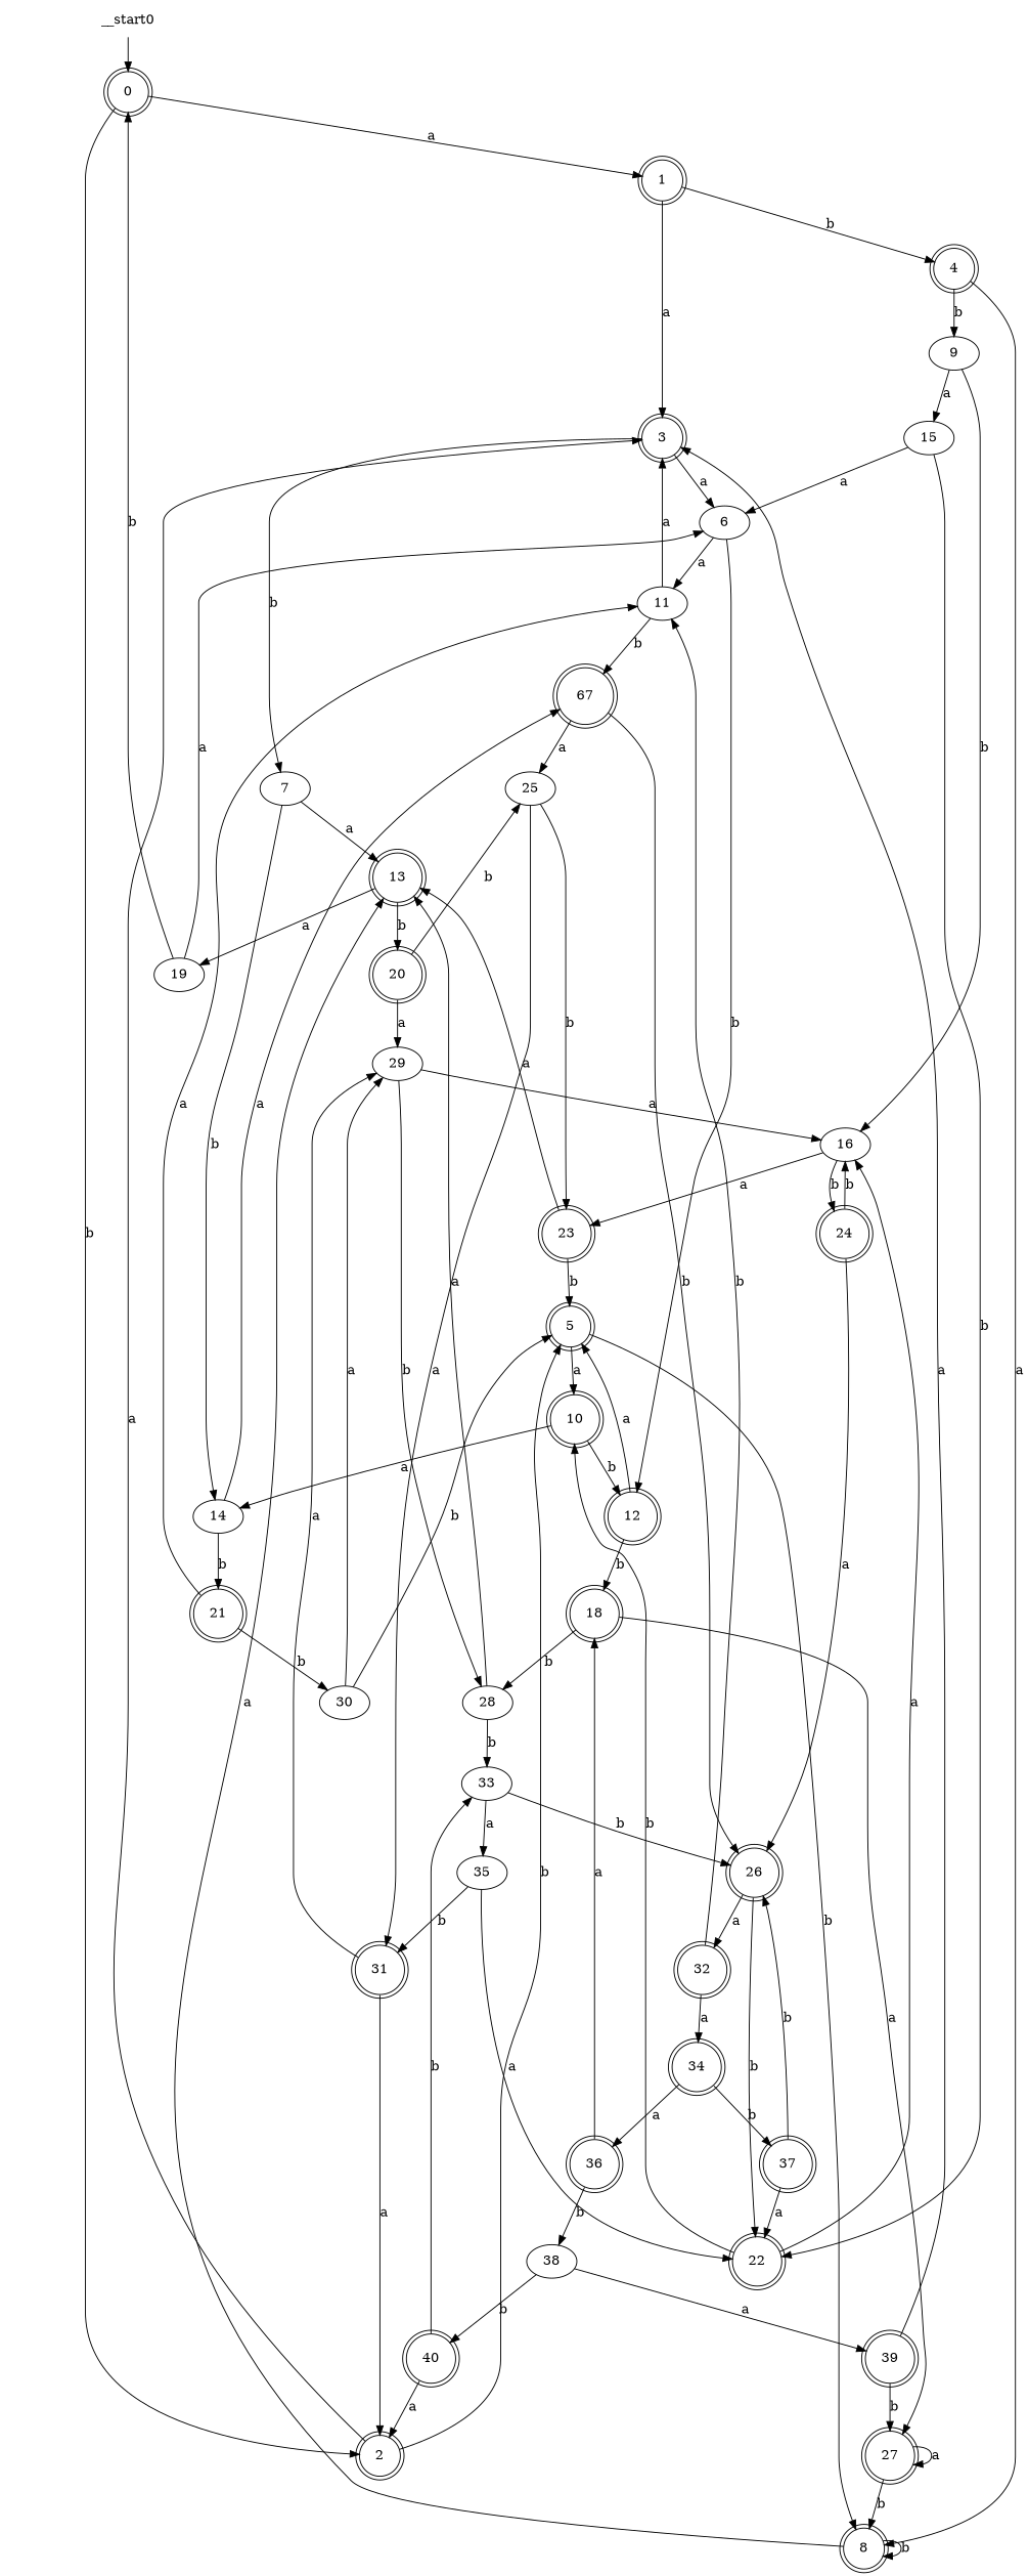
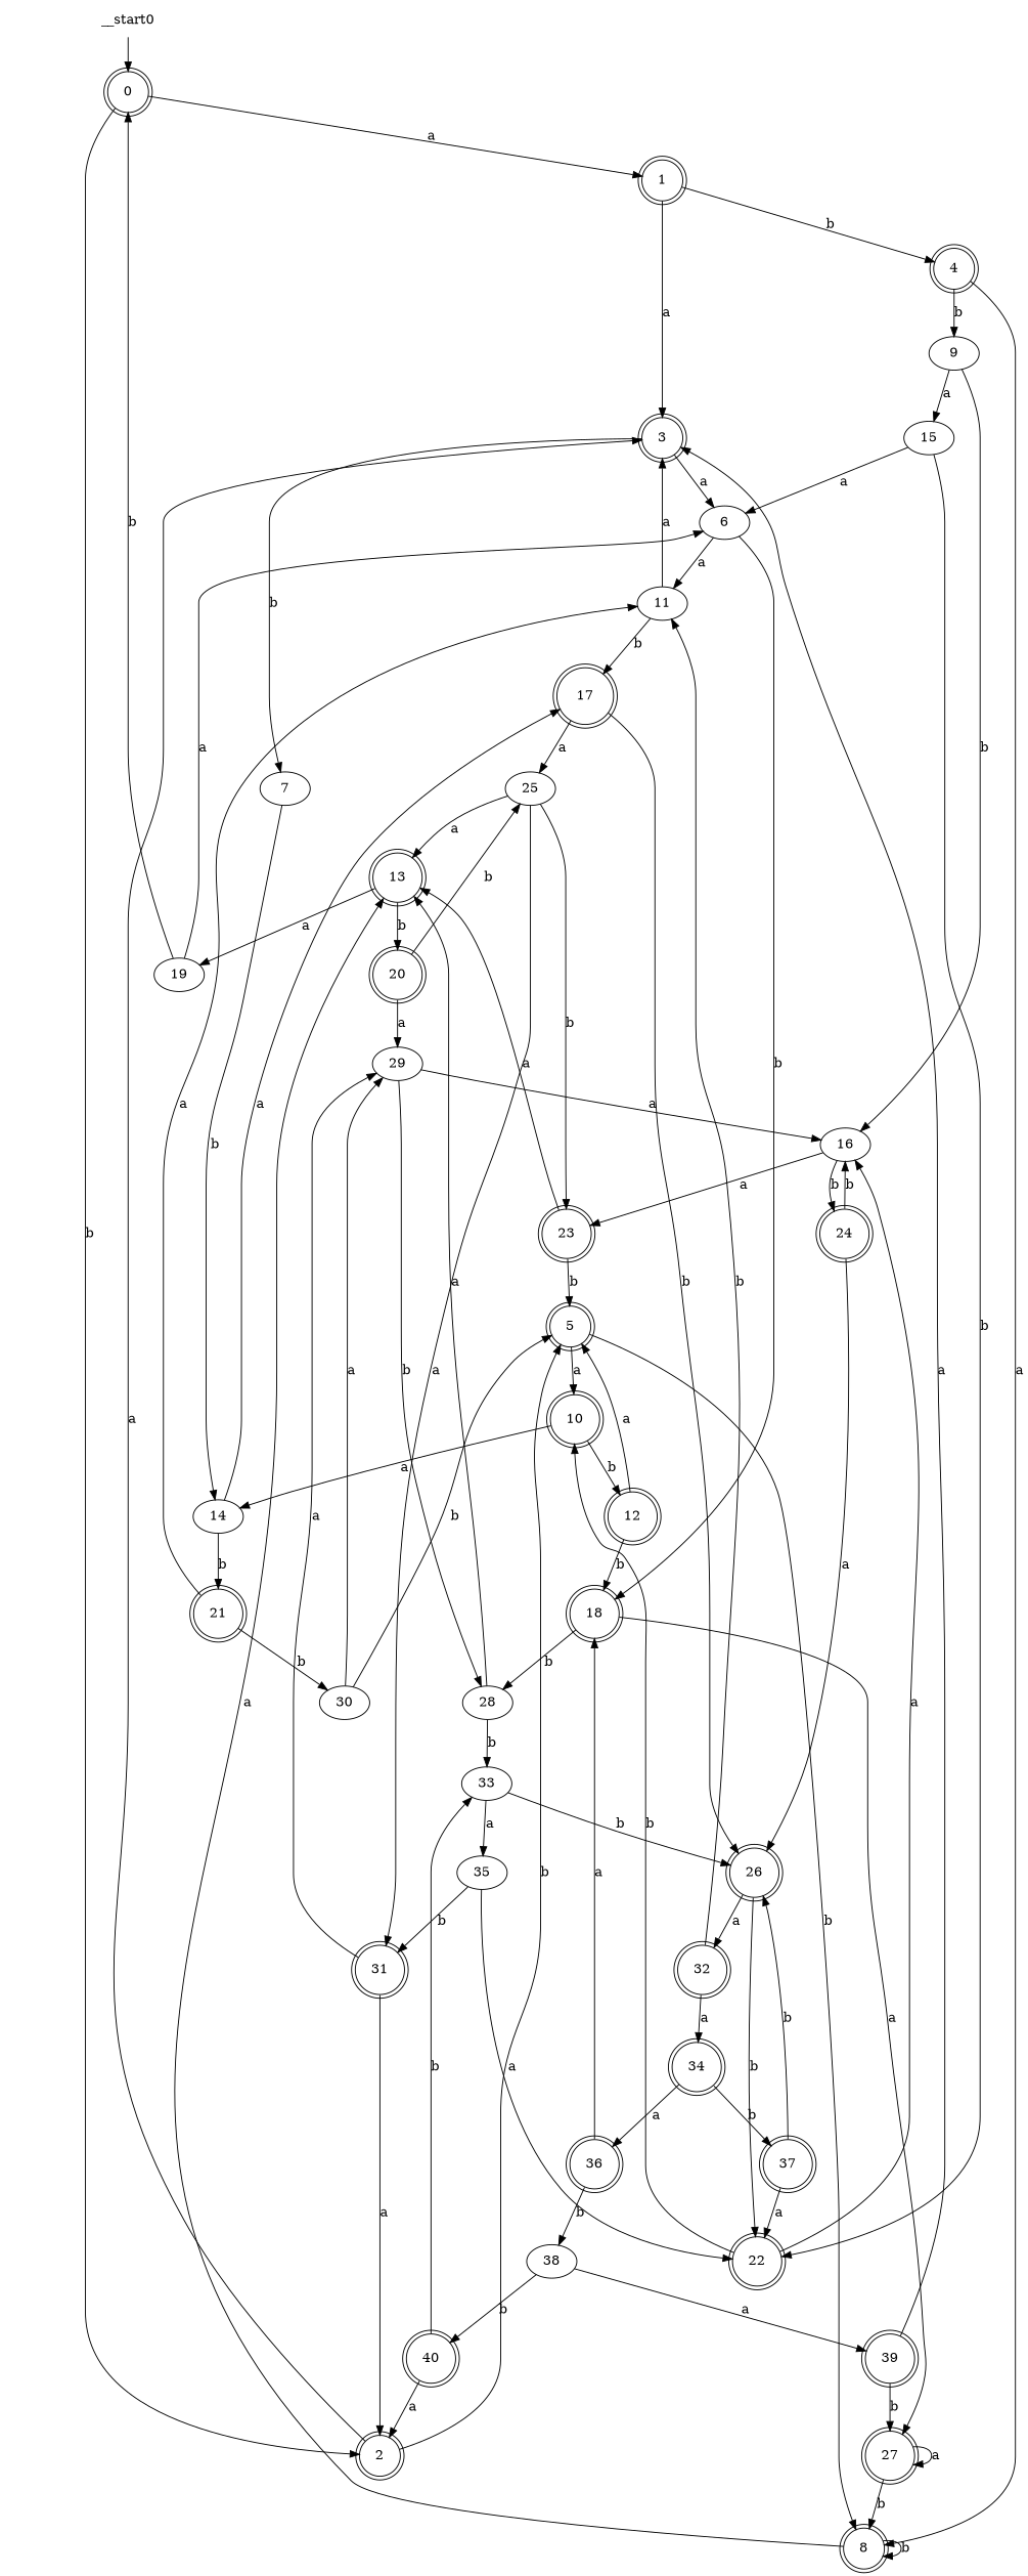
  digraph {
    node [shape=doublecircle]
    __start0 [shape=none]
    0
    1
    2
    3
    4
    5
    6 [shape=""]
    7 [shape=""]
    8
    9 [shape=""]
    10
    11 [shape=""]
    12
    13
    14 [shape=""]
    15 [shape=""]
    16 [shape=""]
-   17 [label=67]
+   17
    18
    19 [shape=""]
    20
    21
    22
    23
    24
    25 [shape=""]
    26
    27
    28 [shape=""]
    29 [shape=""]
    30 [shape=""]
    31
    32
    33 [shape=""]
    34
    35 [shape=""]
    36
    37
    38 [shape=""]
    39
    40
    __start0 -> 0
    0 -> 1 [label=a]
    0 -> 2 [label=b]
    1 -> 3 [label=a]
    1 -> 4 [label=b]
    2 -> 3 [label=a]
    2 -> 5 [label=b]
    3 -> 6 [label=a]
    3 -> 7 [label=b]
    4 -> 8 [label=a]
    4 -> 9 [label=b]
    5 -> 8 [label=b]
    5 -> 10 [label=a]
    6 -> 11 [label=a]
-   6 -> 12 [label=b]
-   7 -> 13 [label=a]
+   6 -> 18 [label=b]
+   25 -> 13 [label=a]
    7 -> 14 [label=b]
    8 -> 8 [label=b]
    8 -> 13 [label=a]
    9 -> 15 [label=a]
    9 -> 16 [label=b]
    10 -> 12 [label=b]
    10 -> 14 [label=a]
    11 -> 3 [label=a]
    11 -> 17 [label=b]
    12 -> 5 [label=a]
    12 -> 18 [label=b]
    13 -> 19 [label=a]
    13 -> 20 [label=b]
    14 -> 17 [label=a]
    14 -> 21 [label=b]
    15 -> 6 [label=a]
    15 -> 22 [label=b]
    16 -> 23 [label=a]
    16 -> 24 [label=b]
    17 -> 25 [label=a]
    17 -> 26 [label=b]
    18 -> 27 [label=a]
    18 -> 28 [label=b]
    19 -> 0 [label=b]
    19 -> 6 [label=a]
    20 -> 25 [label=b]
    20 -> 29 [label=a]
    21 -> 11 [label=a]
    21 -> 30 [label=b]
    22 -> 10 [label=b]
    22 -> 16 [label=a]
    23 -> 5 [label=b]
    23 -> 13 [label=a]
    24 -> 16 [label=b]
    24 -> 26 [label=a]
    25 -> 23 [label=b]
    25 -> 31 [label=a]
    26 -> 22 [label=b]
    26 -> 32 [label=a]
    27 -> 8 [label=b]
    27 -> 27 [label=a]
    28 -> 13 [label=a]
    28 -> 33 [label=b]
    29 -> 16 [label=a]
    29 -> 28 [label=b]
    30 -> 5 [label=b]
    30 -> 29 [label=a]
    31 -> 2 [label=a]
    31 -> 29 [label=a]
    32 -> 11 [label=b]
    32 -> 34 [label=a]
    33 -> 26 [label=b]
    33 -> 35 [label=a]
    34 -> 36 [label=a]
    34 -> 37 [label=b]
    35 -> 22 [label=a]
    35 -> 31 [label=b]
    36 -> 18 [label=a]
    36 -> 38 [label=b]
    37 -> 22 [label=a]
    37 -> 26 [label=b]
    38 -> 39 [label=a]
    38 -> 40 [label=b]
    39 -> 3 [label=a]
    39 -> 27 [label=b]
    40 -> 2 [label=a]
    40 -> 33 [label=b]
  }
